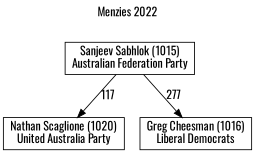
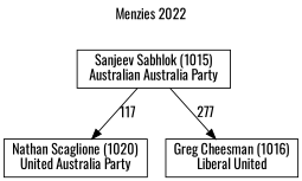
  digraph {
    fontname=Oswald
    label="Menzies 2022"
    labelloc=t
    mclimit=10
    node [fontname=Oswald shape=box]
    edge [fontname=Oswald]
    n1 [label="Nathan Scaglione (1020)\nUnited Australia Party"]
-   n2 [label="Greg Cheesman (1016)\nLiberal Democrats"]
-   n3 [label="Sanjeev Sabhlok (1015)\nAustralian Federation Party"]
+   n2 [label="Greg Cheesman (1016)\nLiberal United"]
+   n3 [label="Sanjeev Sabhlok (1015)\nAustralian Australia Party"]
    n3 -> n1 [label=117]
    n3 -> n2 [label=277]
  }
